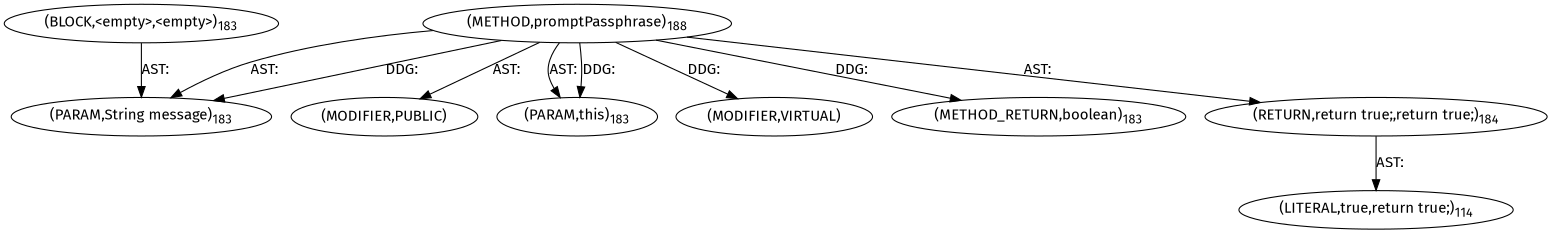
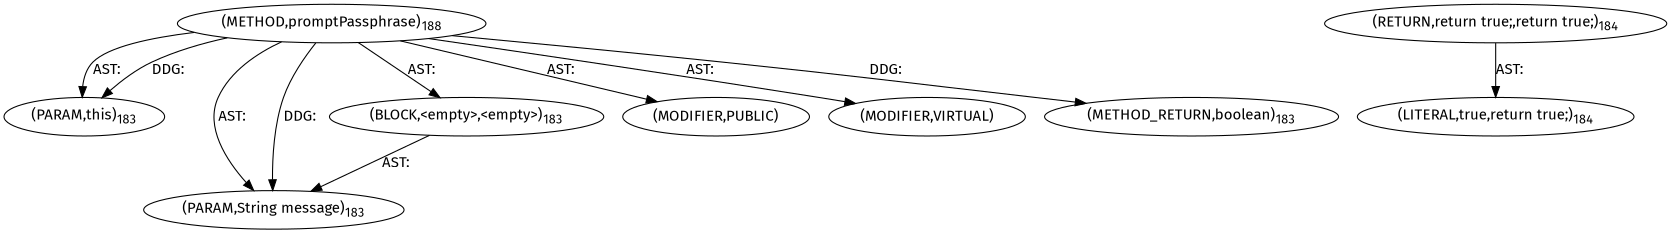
  digraph {
    fontname="Fira Sans"
    node [fontname="Fira Sans"]
    edge [fontname="Fira Sans"]
    n1 [label=<(METHOD,promptPassphrase)<SUB>188</SUB>>]
    n2 [label=<(PARAM,this)<SUB>183</SUB>>]
    n3 [label=<(PARAM,String message)<SUB>183</SUB>>]
    n4 [label=<(BLOCK,&lt;empty&gt;,&lt;empty&gt;)<SUB>183</SUB>>]
    n5 [label=<(MODIFIER,PUBLIC)>]
    n6 [label=<(MODIFIER,VIRTUAL)>]
    n7 [label=<(METHOD_RETURN,boolean)<SUB>183</SUB>>]
    n8 [label=<(RETURN,return true;,return true;)<SUB>184</SUB>>]
-   n9 [label=<(LITERAL,true,return true;)<SUB>114</SUB>>]
+   n9 [label=<(LITERAL,true,return true;)<SUB>184</SUB>>]
    n1 -> n2 [label="AST: "]
    n1 -> n2 [label="DDG: "]
    n1 -> n3 [label="AST: "]
    n1 -> n3 [label="DDG: "]
-   n1 -> n8 [label="AST: "]
+   n1 -> n4 [label="AST: "]
    n1 -> n5 [label="AST: "]
-   n1 -> n6 [label="DDG: "]
+   n1 -> n6 [label="AST: "]
    n1 -> n7 [label="DDG: "]
    n4 -> n3 [label="AST: "]
    n8 -> n9 [label="AST: "]
  }
